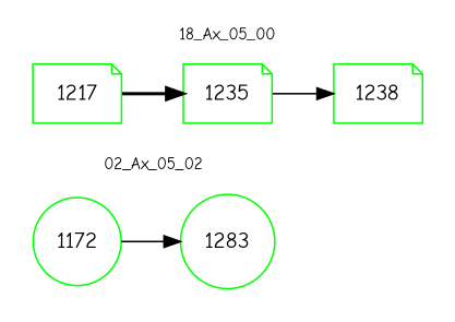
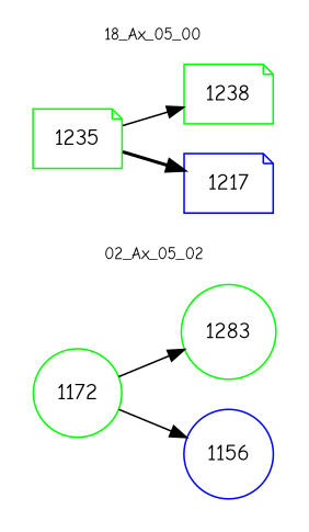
  digraph {
    fontname="Comic Neue"
    rankdir=LR
    node [color=green fontname="Comic Neue" shape=circle]
    edge [color=black fontname="Comic Neue" style=solid]
    n1 [label=1172]
+   n2 [color=blue label=1156]
    n3 [label=1283]
    n4 [label=1235 shape=note]
-   n5 [label=1217 shape=note]
+   n5 [color=blue label=1217 shape=note]
    n6 [label=1238 shape=note]
    subgraph cluster_1 {
      color=white
      fontsize=10
      label="02_Ax_05_02"
      n1
+     n2
      n3
    }
    subgraph cluster_2 {
      color=white
      fontsize=10
      label="18_Ax_05_00"
      n4
      n5
      n6
    }
+   n1 -> n2
    n1 -> n3
-   n5 -> n4 [style=bold]
+   n4 -> n5 [style=bold]
    n4 -> n6
  }
